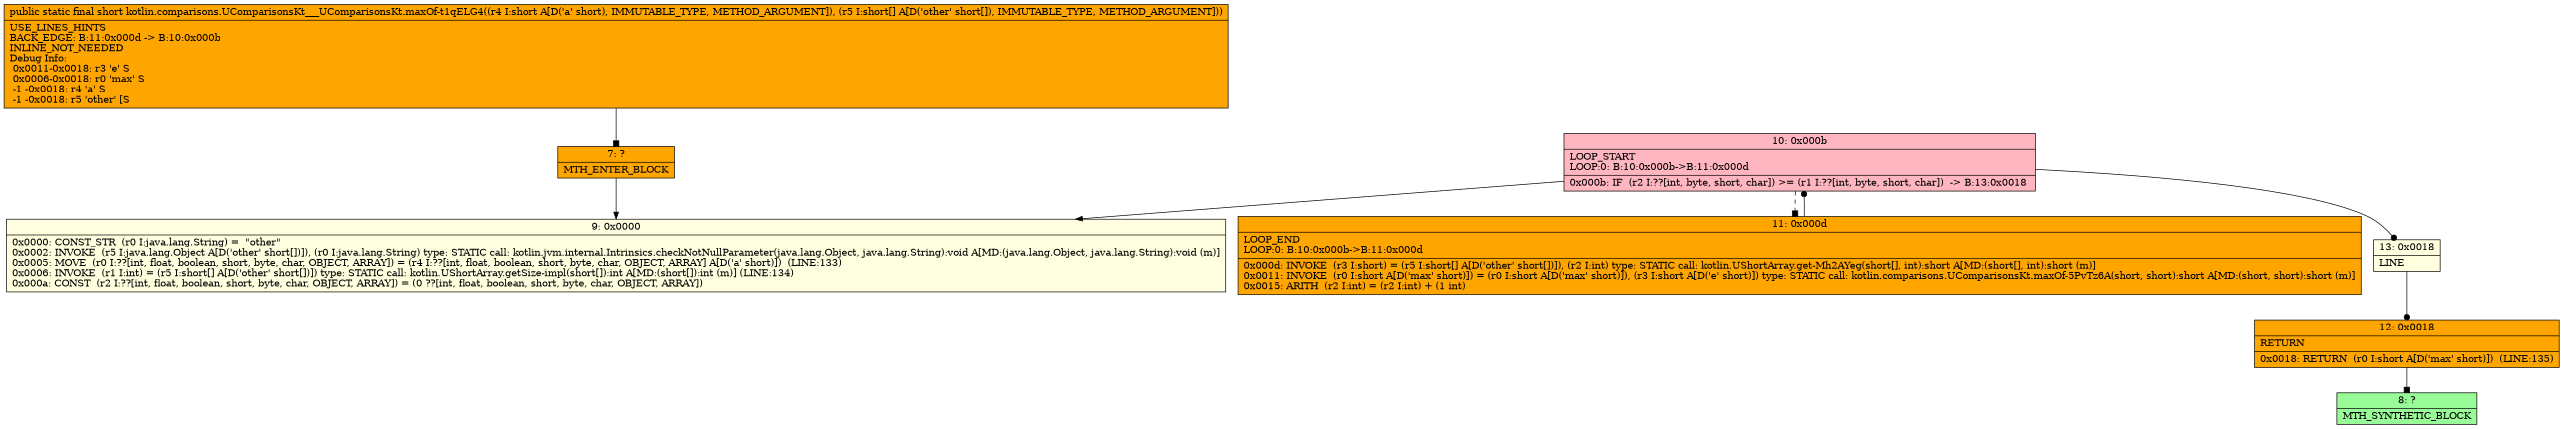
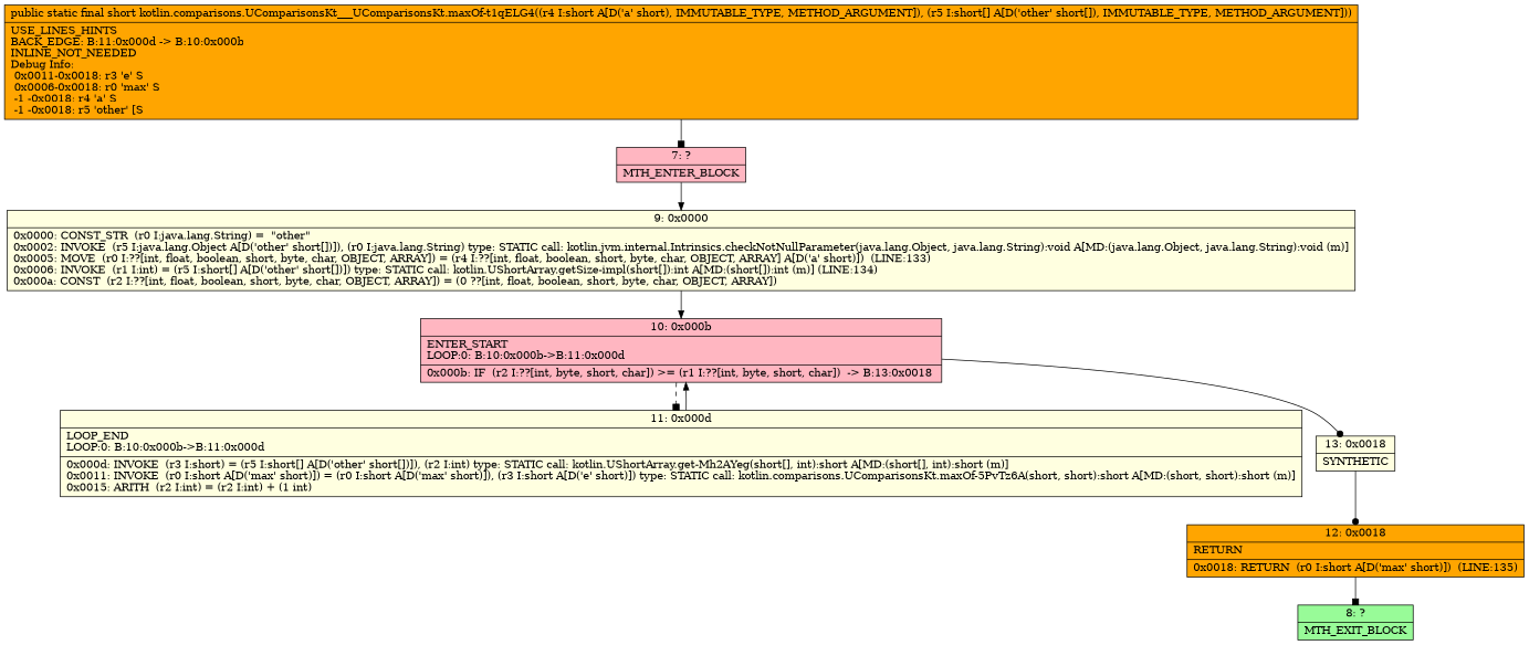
  digraph {
    node [fillcolor=orange shape=record style=filled]
    edge [arrowhead=normal]
-   n1 [label="{7\:\ ?|MTH_ENTER_BLOCK\l}"]
+   n1 [fillcolor=lightpink label="{7\:\ ?|MTH_ENTER_BLOCK\l}"]
    n2 [fillcolor=lightyellow label="{9\:\ 0x0000|0x0000: CONST_STR  (r0 I:java.lang.String) =  \"other\" \l0x0002: INVOKE  (r5 I:java.lang.Object A[D('other' short[])]), (r0 I:java.lang.String) type: STATIC call: kotlin.jvm.internal.Intrinsics.checkNotNullParameter(java.lang.Object, java.lang.String):void A[MD:(java.lang.Object, java.lang.String):void (m)]\l0x0005: MOVE  (r0 I:??[int, float, boolean, short, byte, char, OBJECT, ARRAY]) = (r4 I:??[int, float, boolean, short, byte, char, OBJECT, ARRAY] A[D('a' short)])  (LINE:133)\l0x0006: INVOKE  (r1 I:int) = (r5 I:short[] A[D('other' short[])]) type: STATIC call: kotlin.UShortArray.getSize\-impl(short[]):int A[MD:(short[]):int (m)] (LINE:134)\l0x000a: CONST  (r2 I:??[int, float, boolean, short, byte, char, OBJECT, ARRAY]) = (0 ??[int, float, boolean, short, byte, char, OBJECT, ARRAY]) \l}"]
-   n3 [fillcolor=lightpink label="{10\:\ 0x000b|LOOP_START\lLOOP:0: B:10:0x000b\-\>B:11:0x000d\l|0x000b: IF  (r2 I:??[int, byte, short, char]) \>= (r1 I:??[int, byte, short, char])  \-\> B:13:0x0018 \l}"]
-   n4 [label="{11\:\ 0x000d|LOOP_END\lLOOP:0: B:10:0x000b\-\>B:11:0x000d\l|0x000d: INVOKE  (r3 I:short) = (r5 I:short[] A[D('other' short[])]), (r2 I:int) type: STATIC call: kotlin.UShortArray.get\-Mh2AYeg(short[], int):short A[MD:(short[], int):short (m)]\l0x0011: INVOKE  (r0 I:short A[D('max' short)]) = (r0 I:short A[D('max' short)]), (r3 I:short A[D('e' short)]) type: STATIC call: kotlin.comparisons.UComparisonsKt.maxOf\-5PvTz6A(short, short):short A[MD:(short, short):short (m)]\l0x0015: ARITH  (r2 I:int) = (r2 I:int) + (1 int) \l}"]
-   n5 [fillcolor=lightyellow label="{13\:\ 0x0018|LINE\l}"]
+   n3 [fillcolor=lightpink label="{10\:\ 0x000b|ENTER_START\lLOOP:0: B:10:0x000b\-\>B:11:0x000d\l|0x000b: IF  (r2 I:??[int, byte, short, char]) \>= (r1 I:??[int, byte, short, char])  \-\> B:13:0x0018 \l}"]
+   n4 [fillcolor=lightyellow label="{11\:\ 0x000d|LOOP_END\lLOOP:0: B:10:0x000b\-\>B:11:0x000d\l|0x000d: INVOKE  (r3 I:short) = (r5 I:short[] A[D('other' short[])]), (r2 I:int) type: STATIC call: kotlin.UShortArray.get\-Mh2AYeg(short[], int):short A[MD:(short[], int):short (m)]\l0x0011: INVOKE  (r0 I:short A[D('max' short)]) = (r0 I:short A[D('max' short)]), (r3 I:short A[D('e' short)]) type: STATIC call: kotlin.comparisons.UComparisonsKt.maxOf\-5PvTz6A(short, short):short A[MD:(short, short):short (m)]\l0x0015: ARITH  (r2 I:int) = (r2 I:int) + (1 int) \l}"]
+   n5 [fillcolor=lightyellow label="{13\:\ 0x0018|SYNTHETIC\l}"]
    n6 [label="{12\:\ 0x0018|RETURN\l|0x0018: RETURN  (r0 I:short A[D('max' short)])  (LINE:135)\l}"]
-   n7 [fillcolor=palegreen label="{8\:\ ?|MTH_SYNTHETIC_BLOCK\l}"]
+   n7 [fillcolor=palegreen label="{8\:\ ?|MTH_EXIT_BLOCK\l}"]
    n8 [label="{public static final short kotlin.comparisons.UComparisonsKt___UComparisonsKt.maxOf\-t1qELG4((r4 I:short A[D('a' short), IMMUTABLE_TYPE, METHOD_ARGUMENT]), (r5 I:short[] A[D('other' short[]), IMMUTABLE_TYPE, METHOD_ARGUMENT]))  | USE_LINES_HINTS\lBACK_EDGE: B:11:0x000d \-\> B:10:0x000b\lINLINE_NOT_NEEDED\lDebug Info:\l  0x0011\-0x0018: r3 'e' S\l  0x0006\-0x0018: r0 'max' S\l  \-1 \-0x0018: r4 'a' S\l  \-1 \-0x0018: r5 'other' [S\l}"]
    n1 -> n2
-   n3 -> n2
+   n2 -> n3
    n3 -> n4 [arrowhead=box style=dashed]
    n3 -> n5 [arrowhead=dot]
-   n4 -> n3 [arrowhead=dot]
+   n4 -> n3
    n5 -> n6 [arrowhead=dot]
    n6 -> n7 [arrowhead=box]
    n8 -> n1 [arrowhead=box]
  }
